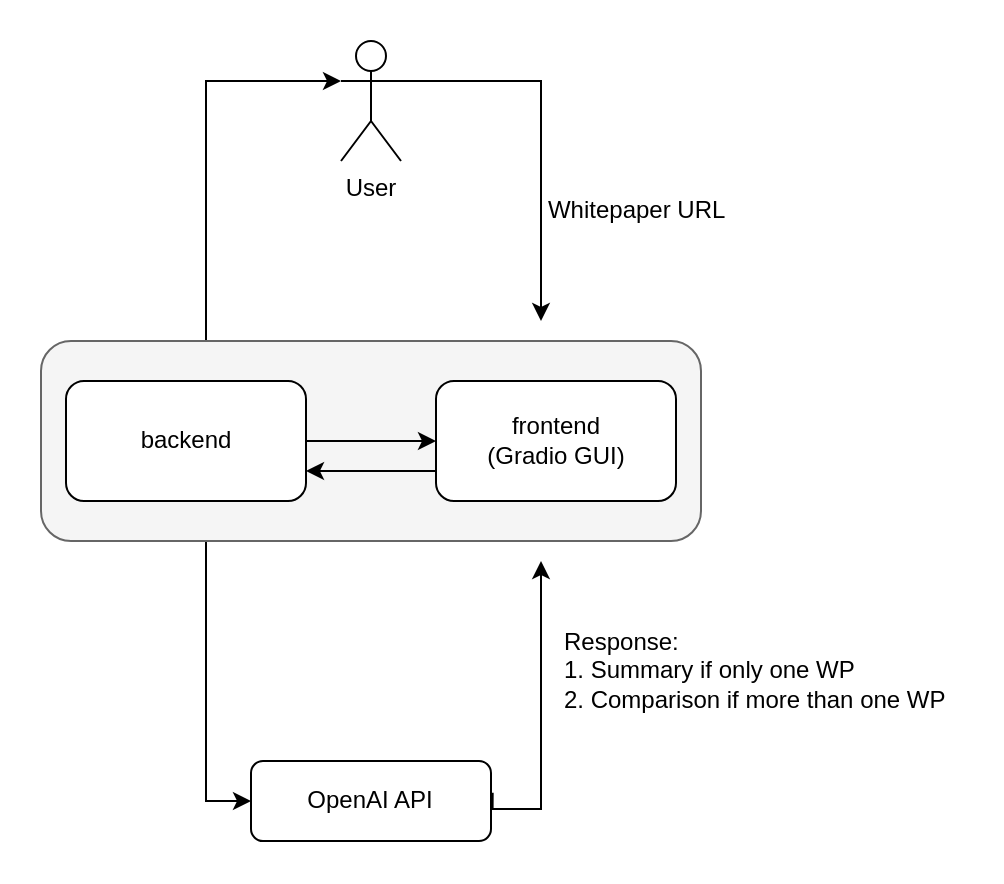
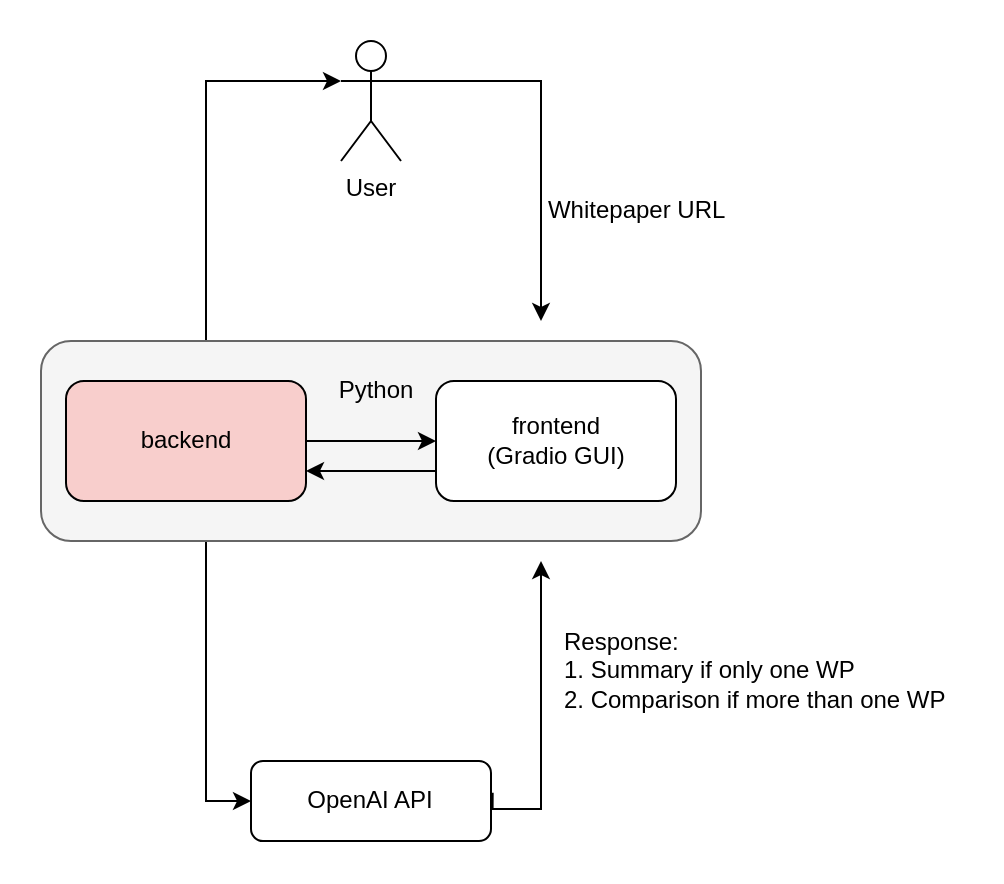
  <mxCell id="0" />
  <mxCell id="1" parent="0" />
  <mxCell id="2" style="edgeStyle=orthogonalEdgeStyle;rounded=0;orthogonalLoop=1;jettySize=auto;html=1;exitX=0.25;exitY=0;exitDx=0;exitDy=0;" edge="1" parent="1" source="4" target="14"><mxGeometry relative="1" as="geometry"><mxPoint x="102.241" y="40" as="targetPoint" /><Array as="points"><mxPoint x="103" y="40" /></Array></mxGeometry></mxCell>
  <mxCell id="3" style="edgeStyle=orthogonalEdgeStyle;rounded=0;orthogonalLoop=1;jettySize=auto;html=1;exitX=0.25;exitY=1;exitDx=0;exitDy=0;entryX=0;entryY=0.5;entryDx=0;entryDy=0;" edge="1" parent="1" source="4" target="8"><mxGeometry relative="1" as="geometry" /></mxCell>
  <mxCell id="4" value="" style="rounded=1;whiteSpace=wrap;html=1;fillColor=#f5f5f5;fontColor=#333333;strokeColor=#666666;" vertex="1" parent="1"><mxGeometry x="20" y="170" width="330" height="100" as="geometry" /></mxCell>
  <mxCell id="5" style="edgeStyle=orthogonalEdgeStyle;rounded=0;orthogonalLoop=1;jettySize=auto;html=1;" parent="1" source="6" target="12" edge="1"><mxGeometry relative="1" as="geometry" /></mxCell>
- <mxCell id="6" value="backend" style="rounded=1;whiteSpace=wrap;html=1;" parent="1" vertex="1"><mxGeometry x="32.5" y="190" width="120" height="60" as="geometry" /></mxCell>
+ <mxCell id="6" value="backend" style="rounded=1;whiteSpace=wrap;html=1;fillColor=#f8cecc;" parent="1" vertex="1"><mxGeometry x="32.5" y="190" width="120" height="60" as="geometry" /></mxCell>
  <mxCell id="7" style="edgeStyle=orthogonalEdgeStyle;rounded=0;orthogonalLoop=1;jettySize=auto;html=1;exitX=1.007;exitY=0.397;exitDx=0;exitDy=0;exitPerimeter=0;" edge="1" parent="1" source="8"><mxGeometry relative="1" as="geometry"><mxPoint x="270" y="280" as="targetPoint" /><Array as="points"><mxPoint x="270" y="404" /></Array></mxGeometry></mxCell>
  <mxCell id="8" value="OpenAI API" style="rounded=1;whiteSpace=wrap;html=1;" parent="1" vertex="1"><mxGeometry x="125" y="380" width="120" height="40" as="geometry" /></mxCell>
  <mxCell id="9" value="Whitepaper URL&amp;nbsp;" style="text;html=1;strokeColor=none;fillColor=none;align=center;verticalAlign=middle;whiteSpace=wrap;rounded=0;" parent="1" vertex="1"><mxGeometry x="270" y="90" width="100" height="30" as="geometry" /></mxCell>
  <mxCell id="10" value="Response:&lt;br&gt;1. Summary if only one WP&lt;br&gt;2. Comparison if more than one WP" style="text;html=1;strokeColor=none;fillColor=none;align=left;verticalAlign=middle;whiteSpace=wrap;rounded=0;" parent="1" vertex="1"><mxGeometry x="280" y="280" width="200" height="110" as="geometry" /></mxCell>
  <mxCell id="11" style="edgeStyle=orthogonalEdgeStyle;rounded=0;orthogonalLoop=1;jettySize=auto;html=1;exitX=0;exitY=0.75;exitDx=0;exitDy=0;entryX=1;entryY=0.75;entryDx=0;entryDy=0;" parent="1" source="12" target="6" edge="1"><mxGeometry relative="1" as="geometry" /></mxCell>
  <mxCell id="12" value="frontend&lt;br&gt;(Gradio GUI)" style="rounded=1;whiteSpace=wrap;html=1;" parent="1" vertex="1"><mxGeometry x="217.5" y="190" width="120" height="60" as="geometry" /></mxCell>
  <mxCell id="13" style="edgeStyle=orthogonalEdgeStyle;rounded=0;orthogonalLoop=1;jettySize=auto;html=1;" edge="1" parent="1" source="14"><mxGeometry relative="1" as="geometry"><mxPoint x="270" y="160" as="targetPoint" /><Array as="points"><mxPoint x="270" y="40" /><mxPoint x="270" y="160" /></Array></mxGeometry></mxCell>
  <mxCell id="14" value="User" style="shape=umlActor;verticalLabelPosition=bottom;verticalAlign=top;html=1;outlineConnect=0;" vertex="1" parent="1"><mxGeometry x="170" y="20" width="30" height="60" as="geometry" /></mxCell>
+ <mxCell id="15" value="Python" style="text;html=1;strokeColor=none;fillColor=none;align=center;verticalAlign=middle;whiteSpace=wrap;rounded=0;" vertex="1" parent="1"><mxGeometry x="157.5" y="180" width="60" height="30" as="geometry" /></mxCell>
